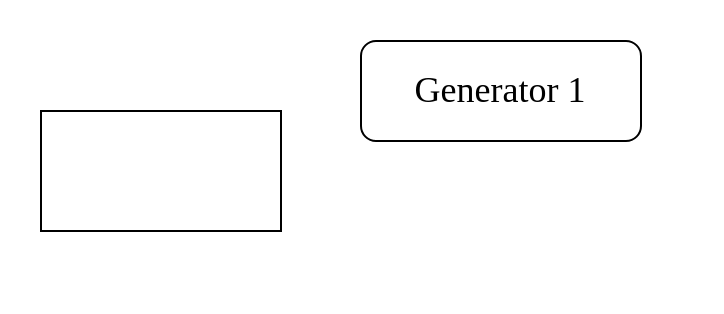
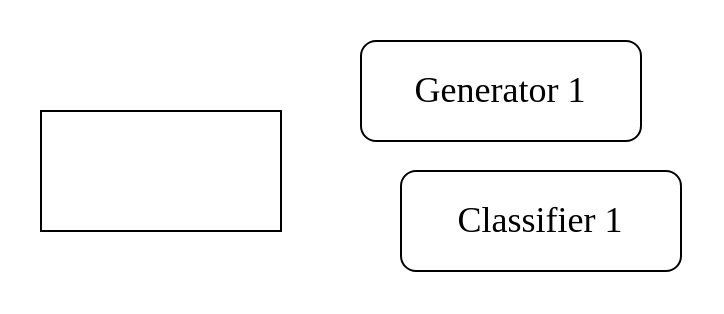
  <mxCell id="0" />
  <mxCell id="1" parent="0" />
  <mxCell id="2" value="&lt;font style=&quot;font-size: 18px;&quot; face=&quot;Times New Roman&quot;&gt;Generator 1&lt;/font&gt;" style="rounded=1;whiteSpace=wrap;html=1;" vertex="1" parent="1"><mxGeometry x="180" y="20" width="140" height="50" as="geometry" /></mxCell>
+ <mxCell id="3" value="&lt;font style=&quot;font-size: 18px;&quot; face=&quot;Times New Roman&quot;&gt;Classifier 1&lt;/font&gt;" style="rounded=1;whiteSpace=wrap;html=1;" vertex="1" parent="1"><mxGeometry x="200" y="85" width="140" height="50" as="geometry" /></mxCell>
  <mxCell id="4" value="" style="rounded=0;whiteSpace=wrap;html=1;" vertex="1" parent="1"><mxGeometry x="20" y="55" width="120" height="60" as="geometry" /></mxCell>
